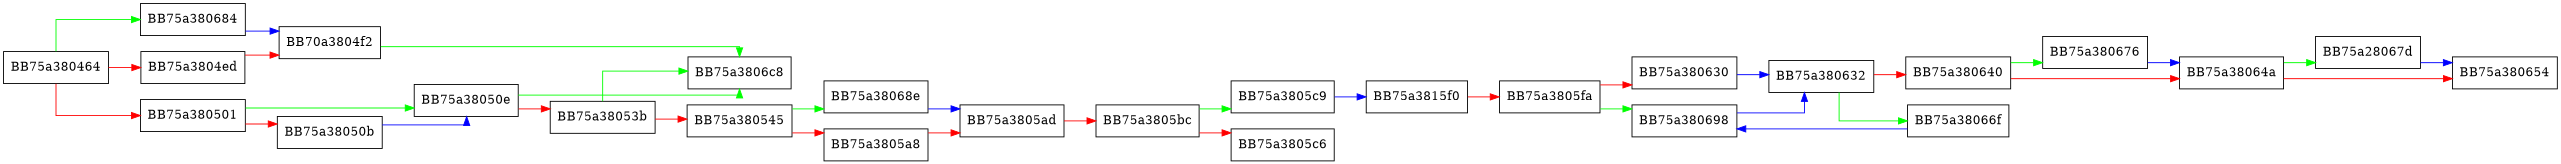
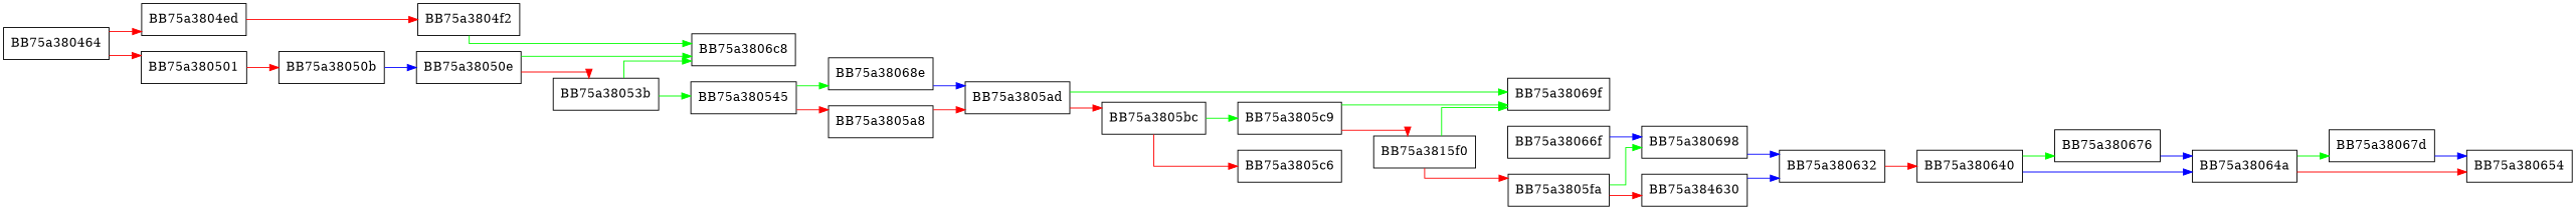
  digraph {
    rankdir=LR
    splines=ortho
    node [shape=box]
    edge [color=red]
    BB75a380464
-   BB75a380684
    BB75a3804ed
    BB75a380501
-   BB75a3804f2 [label=BB70a3804f2]
+   BB75a3804f2
    BB75a3806c8
    BB75a38050e
    BB75a38050b
    BB75a38053b
    BB75a380545
    BB75a38068e
    BB75a3805a8
    BB75a3805ad
+   BB75a38069f
    BB75a3805bc
    BB75a3805c9
    BB75a3805c6
    n18 [label=BB75a3815f0]
    BB75a3805fa
    BB75a380698
-   BB75a380630
+   BB75a380630 [label=BB75a384630]
    BB75a380632
    BB75a38066f
    BB75a380640
    BB75a380676
    BB75a38064a
-   BB75a38067d [label=BB75a28067d]
+   BB75a38067d
    BB75a380654
-   BB75a380464 -> BB75a380684 [color=green]
    BB75a380464 -> BB75a3804ed
    BB75a380464 -> BB75a380501
-   BB75a380684 -> BB75a3804f2 [color=blue]
    BB75a3804ed -> BB75a3804f2
-   BB75a380501 -> BB75a38050e [color=green]
    BB75a380501 -> BB75a38050b
    BB75a3804f2 -> BB75a3806c8 [color=green]
    BB75a38050e -> BB75a3806c8 [color=green]
    BB75a38050e -> BB75a38053b
    BB75a38050b -> BB75a38050e [color=blue]
    BB75a38053b -> BB75a3806c8 [color=green]
-   BB75a38053b -> BB75a380545
+   BB75a38053b -> BB75a380545 [color=green]
    BB75a380545 -> BB75a38068e [color=green]
    BB75a380545 -> BB75a3805a8
    BB75a38068e -> BB75a3805ad [color=blue]
    BB75a3805a8 -> BB75a3805ad
+   BB75a3805ad -> BB75a38069f [color=green]
    BB75a3805ad -> BB75a3805bc
    BB75a3805bc -> BB75a3805c9 [color=green]
    BB75a3805bc -> BB75a3805c6
-   BB75a3805c9 -> n18 [color=blue]
+   BB75a3805c9 -> BB75a38069f [color=green]
+   BB75a3805c9 -> n18
+   n18 -> BB75a38069f [color=green]
    n18 -> BB75a3805fa
    BB75a3805fa -> BB75a380698 [color=green]
    BB75a3805fa -> BB75a380630
    BB75a380698 -> BB75a380632 [color=blue]
    BB75a380630 -> BB75a380632 [color=blue]
-   BB75a380632 -> BB75a38066f [color=green]
    BB75a380632 -> BB75a380640
    BB75a38066f -> BB75a380698 [color=blue]
    BB75a380640 -> BB75a380676 [color=green]
-   BB75a380640 -> BB75a38064a
+   BB75a380640 -> BB75a38064a [color=blue]
    BB75a380676 -> BB75a38064a [color=blue]
    BB75a38064a -> BB75a38067d [color=green]
    BB75a38064a -> BB75a380654
    BB75a38067d -> BB75a380654 [color=blue]
  }
